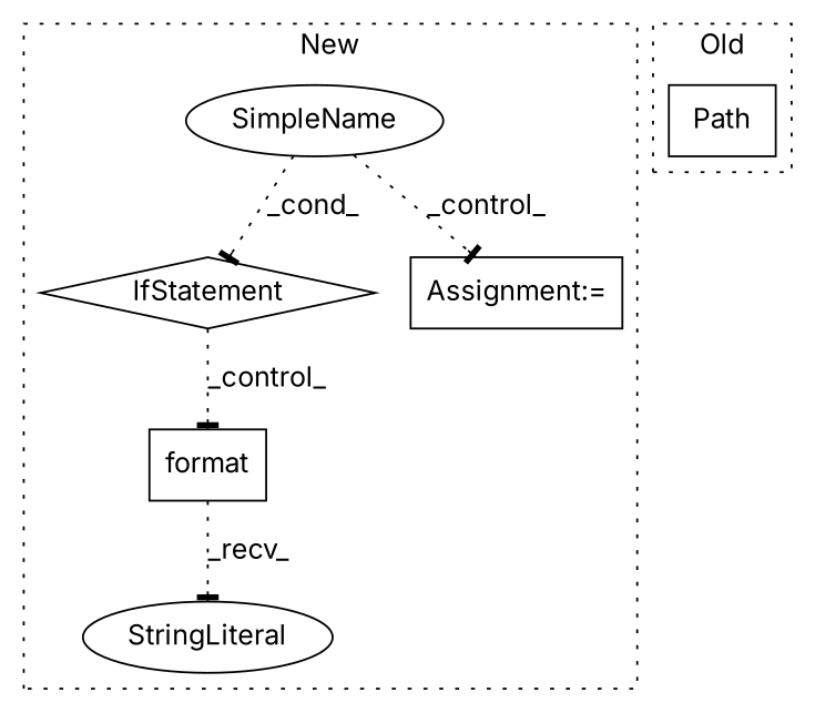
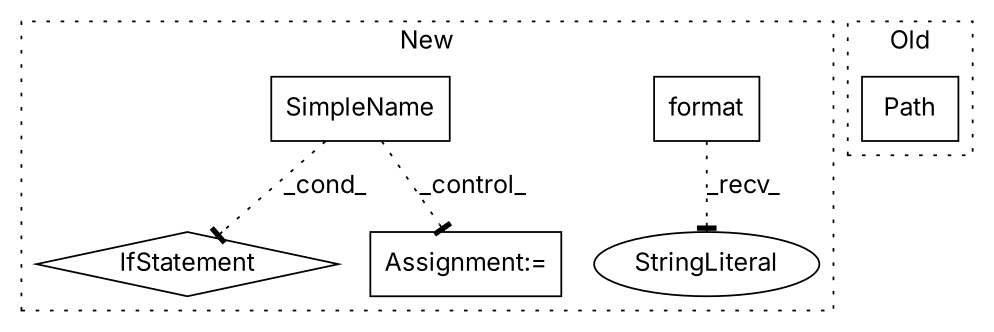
  digraph {
    fontname=Inter
    node [a=32 fontname=Inter shape=box]
    edge [arrowhead=tee fontname=Inter style=dotted]
    n1 [l="7,1" label=format s="5148,5179"]
    n2 [a=45 l=65 label=StringLiteral s=5082 shape=ellipse]
    n3 [a=25 l="4,2" label=IfStatement s="4323,4393" shape=diamond]
-   n4 [a=42 label=SimpleName shape=ellipse]
+   n4 [a=42 label=SimpleName]
    n5 [a=7 l="57,2" label="Assignment:=" s="4403,4512"]
    n6 [l="5,1" label=Path s="2920,2937"]
    subgraph cluster_1 {
      label=New
      style=dotted
      n1
      n2
      n3
      n4
      n5
    }
    subgraph cluster_2 {
      label=Old
      style=dotted
      n6
    }
    n1 -> n2 [label=_recv_]
-   n3 -> n1 [label=_control_]
    n4 -> n3 [label=_cond_]
    n4 -> n5 [label=_control_]
  }
